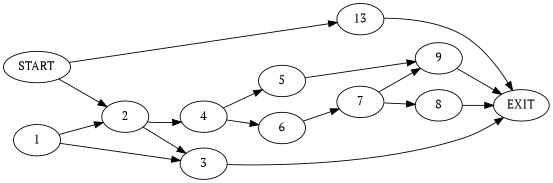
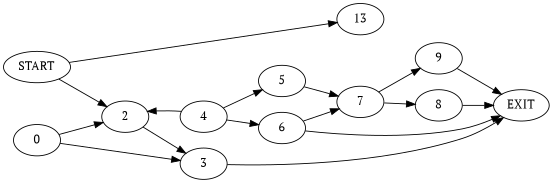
  digraph {
    fontname="PT Serif"
    rankdir=LR
    node [fontname="PT Serif"]
    edge [fontname="PT Serif"]
    n1 [label=START]
    n2 [label=13]
    2
-   1
+   1 [label=0]
    3
    n6 [label=EXIT]
    4
    5
    6
    7
    8
    9
    n1 -> n2
    n1 -> 2
-   n2 -> n6
+   6 -> n6
    2 -> 3
-   2 -> 4
+   4 -> 2
    1 -> 2
    1 -> 3
    3 -> n6
    4 -> 5
    4 -> 6
-   5 -> 9
+   5 -> 7
    6 -> 7
    7 -> 8
    7 -> 9
    8 -> n6
    9 -> n6
  }
